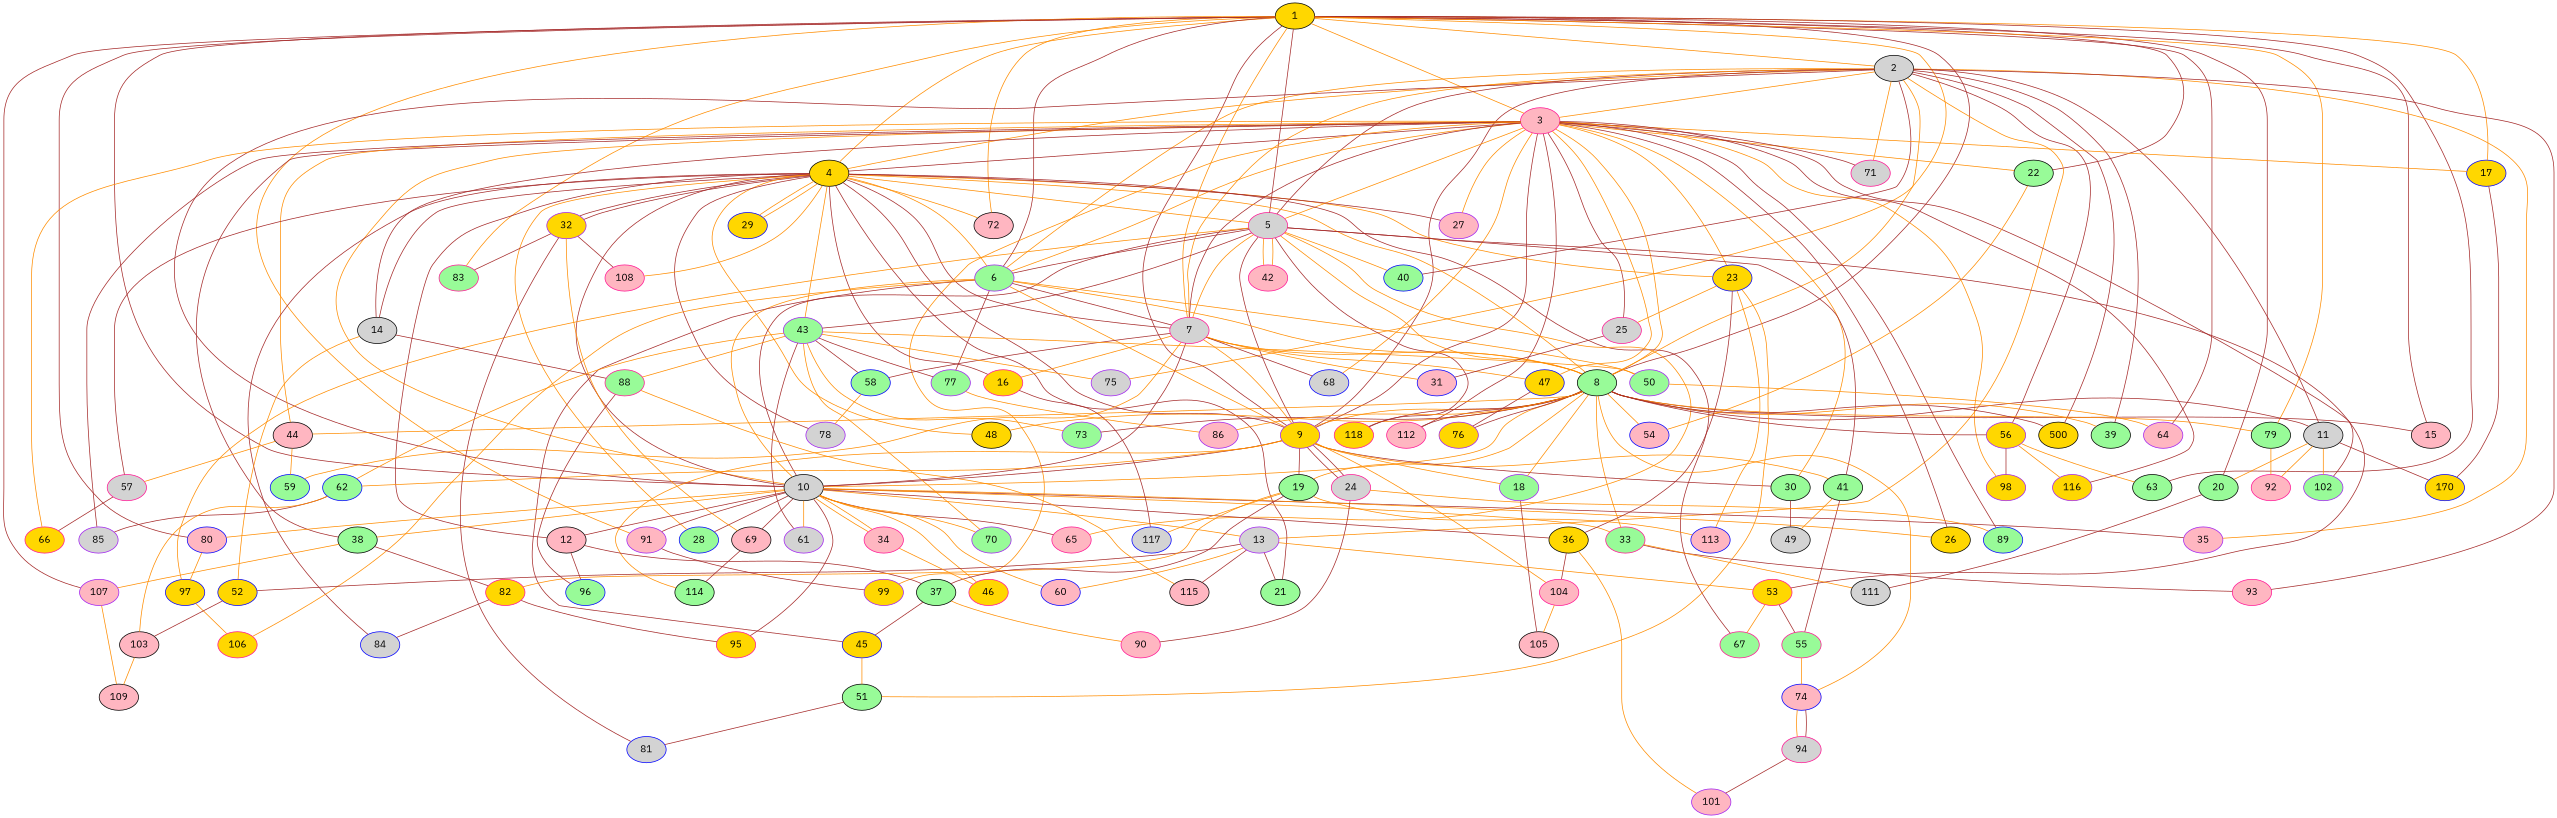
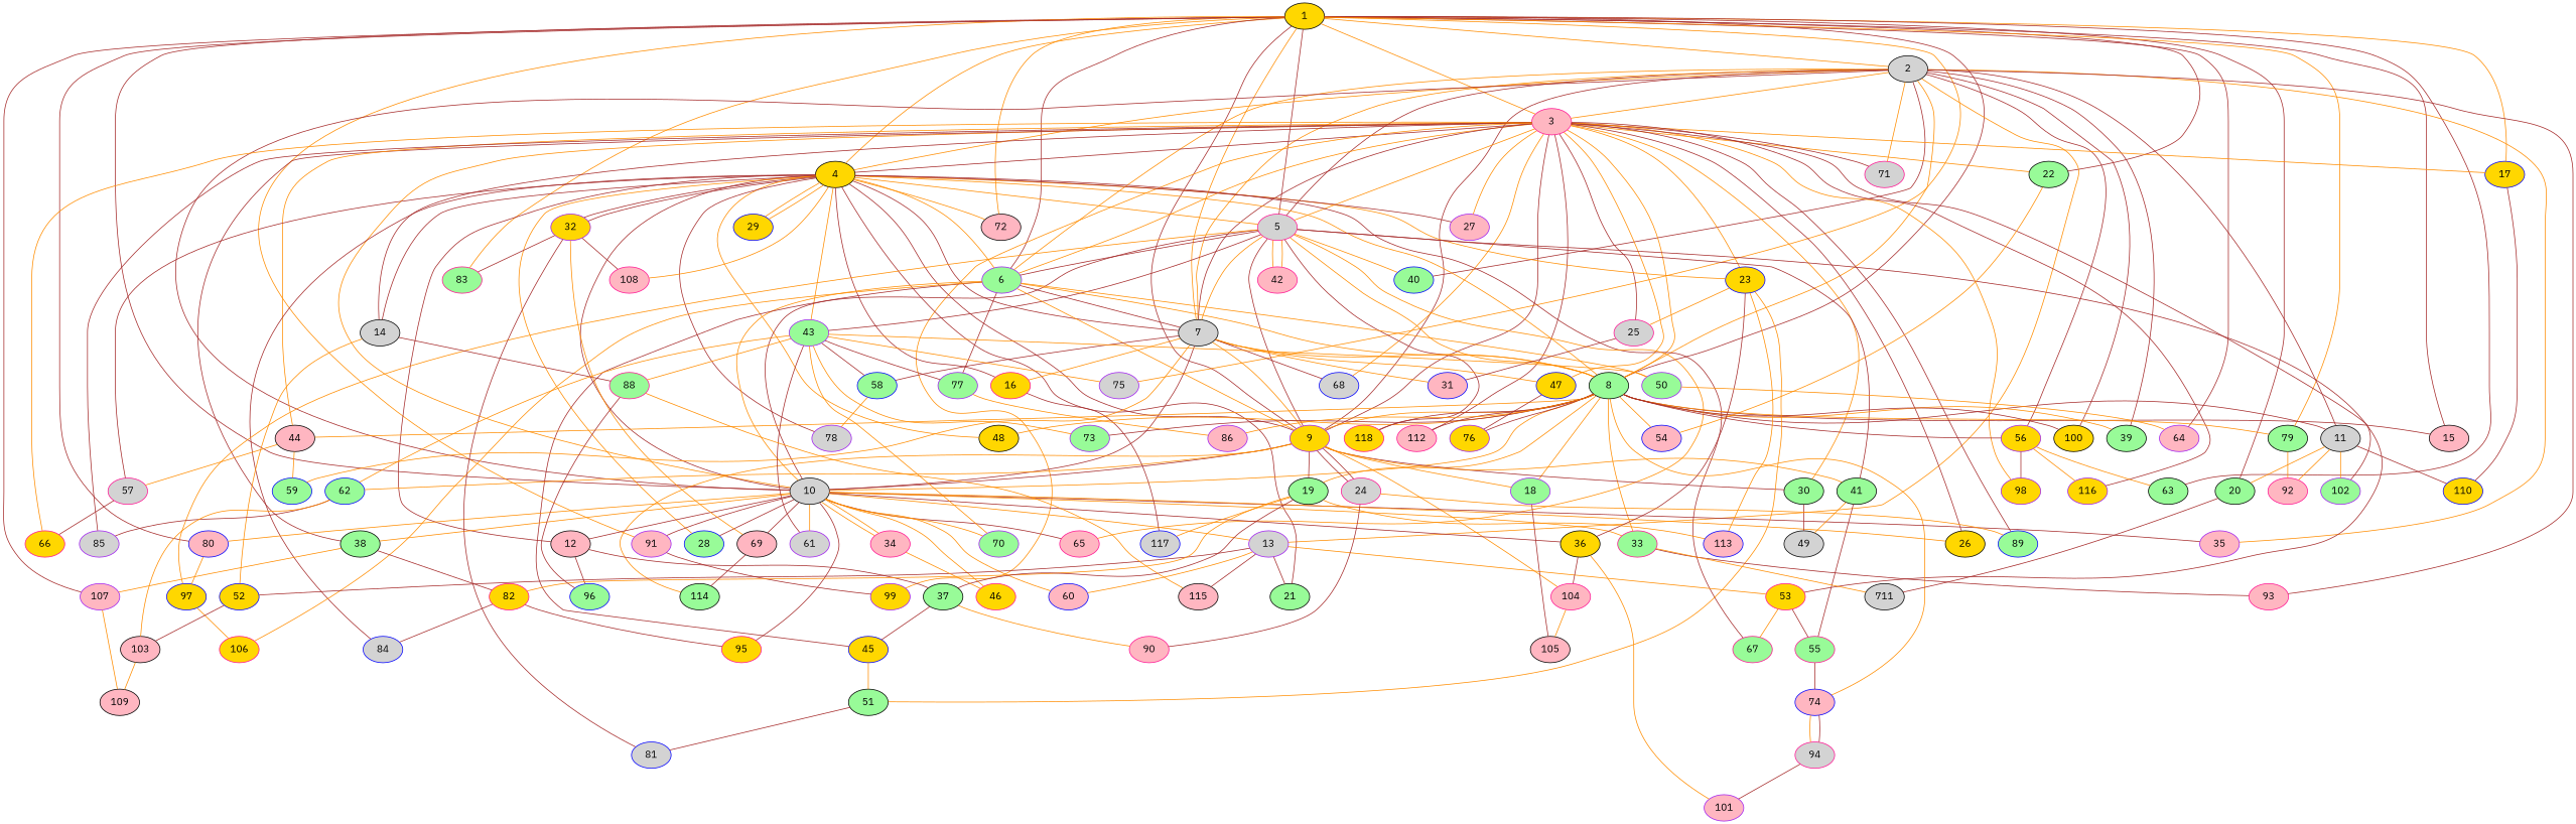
  graph {
    fontname="IBM Plex Sans"
    node [color=black fillcolor=palegreen fontname="IBM Plex Sans" style=filled]
    edge [color=darkorange fontname="IBM Plex Sans"]
    1 [fillcolor=gold]
    2 [fillcolor=lightgrey]
    3 [color=deeppink fillcolor=lightpink]
    4 [fillcolor=gold]
    5 [color=deeppink fillcolor=lightgrey]
    6 [color=purple]
-   7 [color=deeppink fillcolor=lightgrey]
+   7 [fillcolor=lightgrey]
    8
    9 [color=purple fillcolor=gold]
    10 [fillcolor=lightgrey]
    15 [fillcolor=lightpink]
    17 [color=blue fillcolor=gold]
    20
    22
    63
    64 [color=purple fillcolor=lightpink]
    72 [fillcolor=lightpink]
    75 [color=purple fillcolor=lightgrey]
    79
    80 [color=blue fillcolor=lightpink]
    83 [color=deeppink]
    91 [color=purple fillcolor=lightpink]
    107 [color=purple fillcolor=lightpink]
    11 [fillcolor=lightgrey]
    13 [color=purple fillcolor=lightgrey]
    35 [color=purple fillcolor=lightpink]
    39
    40 [color=blue]
    56 [color=purple fillcolor=gold]
    71 [color=deeppink fillcolor=lightgrey]
    93 [color=deeppink fillcolor=lightpink]
-   100 [fillcolor=gold label=500]
+   100 [fillcolor=gold]
    14 [fillcolor=lightgrey]
    23 [color=blue fillcolor=gold]
    25 [color=deeppink fillcolor=lightgrey]
    26 [fillcolor=gold]
    27 [color=purple fillcolor=lightpink]
    30
    38
    44 [fillcolor=lightpink]
    47 [color=blue fillcolor=gold]
    66 [color=deeppink fillcolor=gold]
    68 [color=blue fillcolor=lightgrey]
    85 [color=purple fillcolor=lightgrey]
    89 [color=blue]
    98 [color=purple fillcolor=gold]
    99 [color=purple fillcolor=gold]
    102 [color=purple]
    112 [color=deeppink fillcolor=lightpink]
    116 [color=purple fillcolor=gold]
    12 [fillcolor=lightpink]
    16 [color=deeppink fillcolor=gold]
    21
    28 [color=blue]
    29 [color=blue fillcolor=gold]
    32 [color=purple fillcolor=gold]
    43 [color=purple]
    48 [fillcolor=gold]
    57 [color=deeppink fillcolor=lightgrey]
    67 [color=deeppink]
    78 [color=purple fillcolor=lightgrey]
    84 [color=blue fillcolor=lightgrey]
    108 [color=deeppink fillcolor=lightpink]
    41
    42 [color=deeppink fillcolor=lightpink]
    53 [color=deeppink fillcolor=gold]
    65 [color=deeppink fillcolor=lightpink]
    97 [color=blue fillcolor=gold]
    118 [color=deeppink fillcolor=gold]
    45 [color=blue fillcolor=gold]
    50 [color=purple]
    77 [color=purple]
    106 [color=deeppink fillcolor=gold]
    31 [color=blue fillcolor=lightpink]
    58 [color=blue]
    59 [color=blue]
    18 [color=purple]
    19
    33 [color=deeppink]
    54 [color=blue fillcolor=lightpink]
    73 [color=purple]
    74 [color=blue fillcolor=lightpink]
    76 [color=purple fillcolor=gold]
    86 [color=purple fillcolor=lightpink]
    24 [color=deeppink fillcolor=lightgrey]
    62 [color=blue]
    104 [color=deeppink fillcolor=lightpink]
    114
    34 [color=deeppink fillcolor=lightpink]
    36 [fillcolor=gold]
    46 [color=deeppink fillcolor=gold]
    60 [color=blue fillcolor=lightpink]
    61 [color=purple fillcolor=lightgrey]
    69 [fillcolor=lightpink]
    70 [color=purple]
    95 [color=deeppink fillcolor=gold]
-   110 [color=blue fillcolor=gold label=170]
-   111 [fillcolor=lightgrey]
+   110 [color=blue fillcolor=gold]
+   111 [fillcolor=lightgrey label=711]
    92 [color=deeppink fillcolor=lightpink]
    109 [fillcolor=lightpink]
    52 [color=blue fillcolor=gold]
    115 [fillcolor=lightpink]
    88 [color=deeppink]
    113 [color=blue fillcolor=lightpink]
    51
    49 [fillcolor=lightgrey]
    82 [color=deeppink fillcolor=gold]
    37
    96 [color=blue]
    117 [color=blue fillcolor=lightgrey]
    81 [color=blue fillcolor=lightgrey]
    55 [color=deeppink]
    105 [fillcolor=lightpink]
    94 [color=deeppink fillcolor=lightgrey]
    90 [color=deeppink fillcolor=lightpink]
    103 [fillcolor=lightpink]
    101 [color=purple fillcolor=lightpink]
    1 -- 2
    1 -- 3
    1 -- 4
    1 -- 5 [color=brown]
    1 -- 6 [color=brown]
    1 -- 7
    1 -- 8 [color=brown]
    1 -- 9 [color=brown]
    1 -- 10 [color=brown]
    1 -- 15 [color=brown]
    1 -- 17
    1 -- 20 [color=brown]
    1 -- 22 [color=brown]
    1 -- 63 [color=brown]
    1 -- 64 [color=brown]
    1 -- 72
    1 -- 75
    1 -- 79
    1 -- 80 [color=brown]
    1 -- 83
    1 -- 91
    1 -- 107 [color=brown]
    2 -- 3
    2 -- 4
    2 -- 5 [color=brown]
    2 -- 6
    2 -- 7
    2 -- 8
    2 -- 9 [color=brown]
    2 -- 10 [color=brown]
    2 -- 11 [color=brown]
    2 -- 13
    2 -- 35
    2 -- 39 [color=brown]
    2 -- 40 [color=brown]
    2 -- 56 [color=brown]
    2 -- 71
    2 -- 93 [color=brown]
    2 -- 100 [color=brown]
    3 -- 4 [color=brown]
    3 -- 5
    3 -- 6
    3 -- 7 [color=brown]
    3 -- 8
    3 -- 9 [color=brown]
    3 -- 10
    3 -- 17
    3 -- 22
    3 -- 71 [color=brown]
    3 -- 14 [color=brown]
    3 -- 23
    3 -- 25 [color=brown]
    3 -- 26 [color=brown]
    3 -- 27
    3 -- 30
    3 -- 38 [color=brown]
    3 -- 44
    3 -- 47
    3 -- 66
    3 -- 68
    3 -- 85 [color=brown]
    3 -- 89 [color=brown]
    3 -- 98
    3 -- 99
    3 -- 102 [color=brown]
    3 -- 112 [color=brown]
    3 -- 116 [color=brown]
    4 -- 5
    4 -- 6
    4 -- 7 [color=brown]
    4 -- 8
    4 -- 9 [color=brown]
    4 -- 10 [color=brown]
    4 -- 72
    4 -- 14 [color=brown]
    4 -- 23
    4 -- 27 [color=brown]
    4 -- 12 [color=brown]
    4 -- 16 [color=brown]
    4 -- 21 [color=brown]
    4 -- 28
    4 -- 29
    4 -- 29
    4 -- 32 [color=brown]
    4 -- 32 [color=brown]
    4 -- 43
    4 -- 48
    4 -- 57 [color=brown]
    4 -- 67 [color=brown]
    4 -- 78 [color=brown]
    4 -- 84 [color=brown]
    4 -- 108
    5 -- 6 [color=brown]
    5 -- 7
    5 -- 8
    5 -- 9 [color=brown]
    5 -- 10 [color=brown]
    5 -- 40
    5 -- 43 [color=brown]
    5 -- 41 [color=brown]
    5 -- 42
    5 -- 42
    5 -- 53 [color=brown]
    5 -- 65
    5 -- 97
    5 -- 118 [color=brown]
    6 -- 7 [color=brown]
    6 -- 8
    6 -- 9
    6 -- 10
    6 -- 45 [color=brown]
    6 -- 50
    6 -- 77 [color=brown]
    6 -- 106
    7 -- 8
    7 -- 9
    7 -- 10 [color=brown]
    7 -- 47
    7 -- 68 [color=brown]
    7 -- 16
    7 -- 31
    7 -- 58 [color=brown]
    7 -- 59
    8 -- 9
    8 -- 10
    8 -- 15 [color=brown]
    8 -- 79
    8 -- 11 [color=brown]
    8 -- 39
    8 -- 56 [color=brown]
    8 -- 100 [color=brown]
    8 -- 44
    8 -- 112 [color=brown]
    8 -- 48
    8 -- 118 [color=brown]
    8 -- 18
    8 -- 19
    8 -- 33
    8 -- 54
    8 -- 73 [color=brown]
    8 -- 74
    8 -- 76 [color=brown]
    8 -- 86
    9 -- 10 [color=brown]
    9 -- 30 [color=brown]
    9 -- 41
    9 -- 18
    9 -- 19 [color=brown]
    9 -- 24 [color=brown]
    9 -- 24 [color=brown]
    9 -- 62
    9 -- 104
    9 -- 114
    10 -- 80
    10 -- 91 [color=brown]
    10 -- 13
    10 -- 35 [color=brown]
    10 -- 26
    10 -- 38
    10 -- 12 [color=brown]
    10 -- 28 [color=brown]
    10 -- 65 [color=brown]
    10 -- 33
    10 -- 34
    10 -- 34
    10 -- 36 [color=brown]
    10 -- 46
    10 -- 60
    10 -- 61
    10 -- 69 [color=brown]
    10 -- 70
    10 -- 95 [color=brown]
    17 -- 110 [color=brown]
    20 -- 111 [color=brown]
    22 -- 54
    79 -- 92
    80 -- 97
    91 -- 99 [color=brown]
    107 -- 109
    11 -- 20
    11 -- 102
    11 -- 110 [color=brown]
    11 -- 92
    13 -- 21 [color=brown]
    13 -- 53
    13 -- 60
    13 -- 52 [color=brown]
    13 -- 115 [color=brown]
    56 -- 63
    56 -- 98 [color=brown]
    56 -- 116
    14 -- 52
    14 -- 88 [color=brown]
    23 -- 25
    23 -- 36 [color=brown]
    23 -- 113
    23 -- 51
    25 -- 31 [color=brown]
    30 -- 49 [color=brown]
    38 -- 107
    38 -- 82 [color=brown]
    44 -- 57
    44 -- 59
    47 -- 76 [color=brown]
    12 -- 37 [color=brown]
    12 -- 96 [color=brown]
    16 -- 117 [color=brown]
    32 -- 83 [color=brown]
    32 -- 108 [color=brown]
    32 -- 69
    32 -- 81 [color=brown]
    43 -- 75
    43 -- 50
    43 -- 77 [color=brown]
    43 -- 58 [color=brown]
    43 -- 73
    43 -- 62
    43 -- 61 [color=brown]
    43 -- 70
    43 -- 88
    57 -- 66 [color=brown]
    41 -- 49
    41 -- 55 [color=brown]
    53 -- 67
    53 -- 55 [color=brown]
    97 -- 106
    45 -- 51
    50 -- 64
    77 -- 86
    58 -- 78
    18 -- 105 [color=brown]
    19 -- 113
    19 -- 82
    19 -- 37 [color=brown]
    19 -- 117
    33 -- 93 [color=brown]
    33 -- 111
    74 -- 94
    74 -- 94 [color=brown]
    24 -- 89
    24 -- 90 [color=brown]
    62 -- 85 [color=brown]
    62 -- 103
    104 -- 105
    34 -- 46
    36 -- 104 [color=brown]
    36 -- 101
    69 -- 114 [color=brown]
    52 -- 103 [color=brown]
    88 -- 115
    88 -- 96 [color=brown]
    51 -- 81 [color=brown]
    82 -- 84 [color=brown]
    82 -- 95 [color=brown]
    37 -- 45 [color=brown]
    37 -- 90
-   55 -- 74
+   55 -- 74 [color=brown]
    94 -- 101 [color=brown]
    103 -- 109
  }
